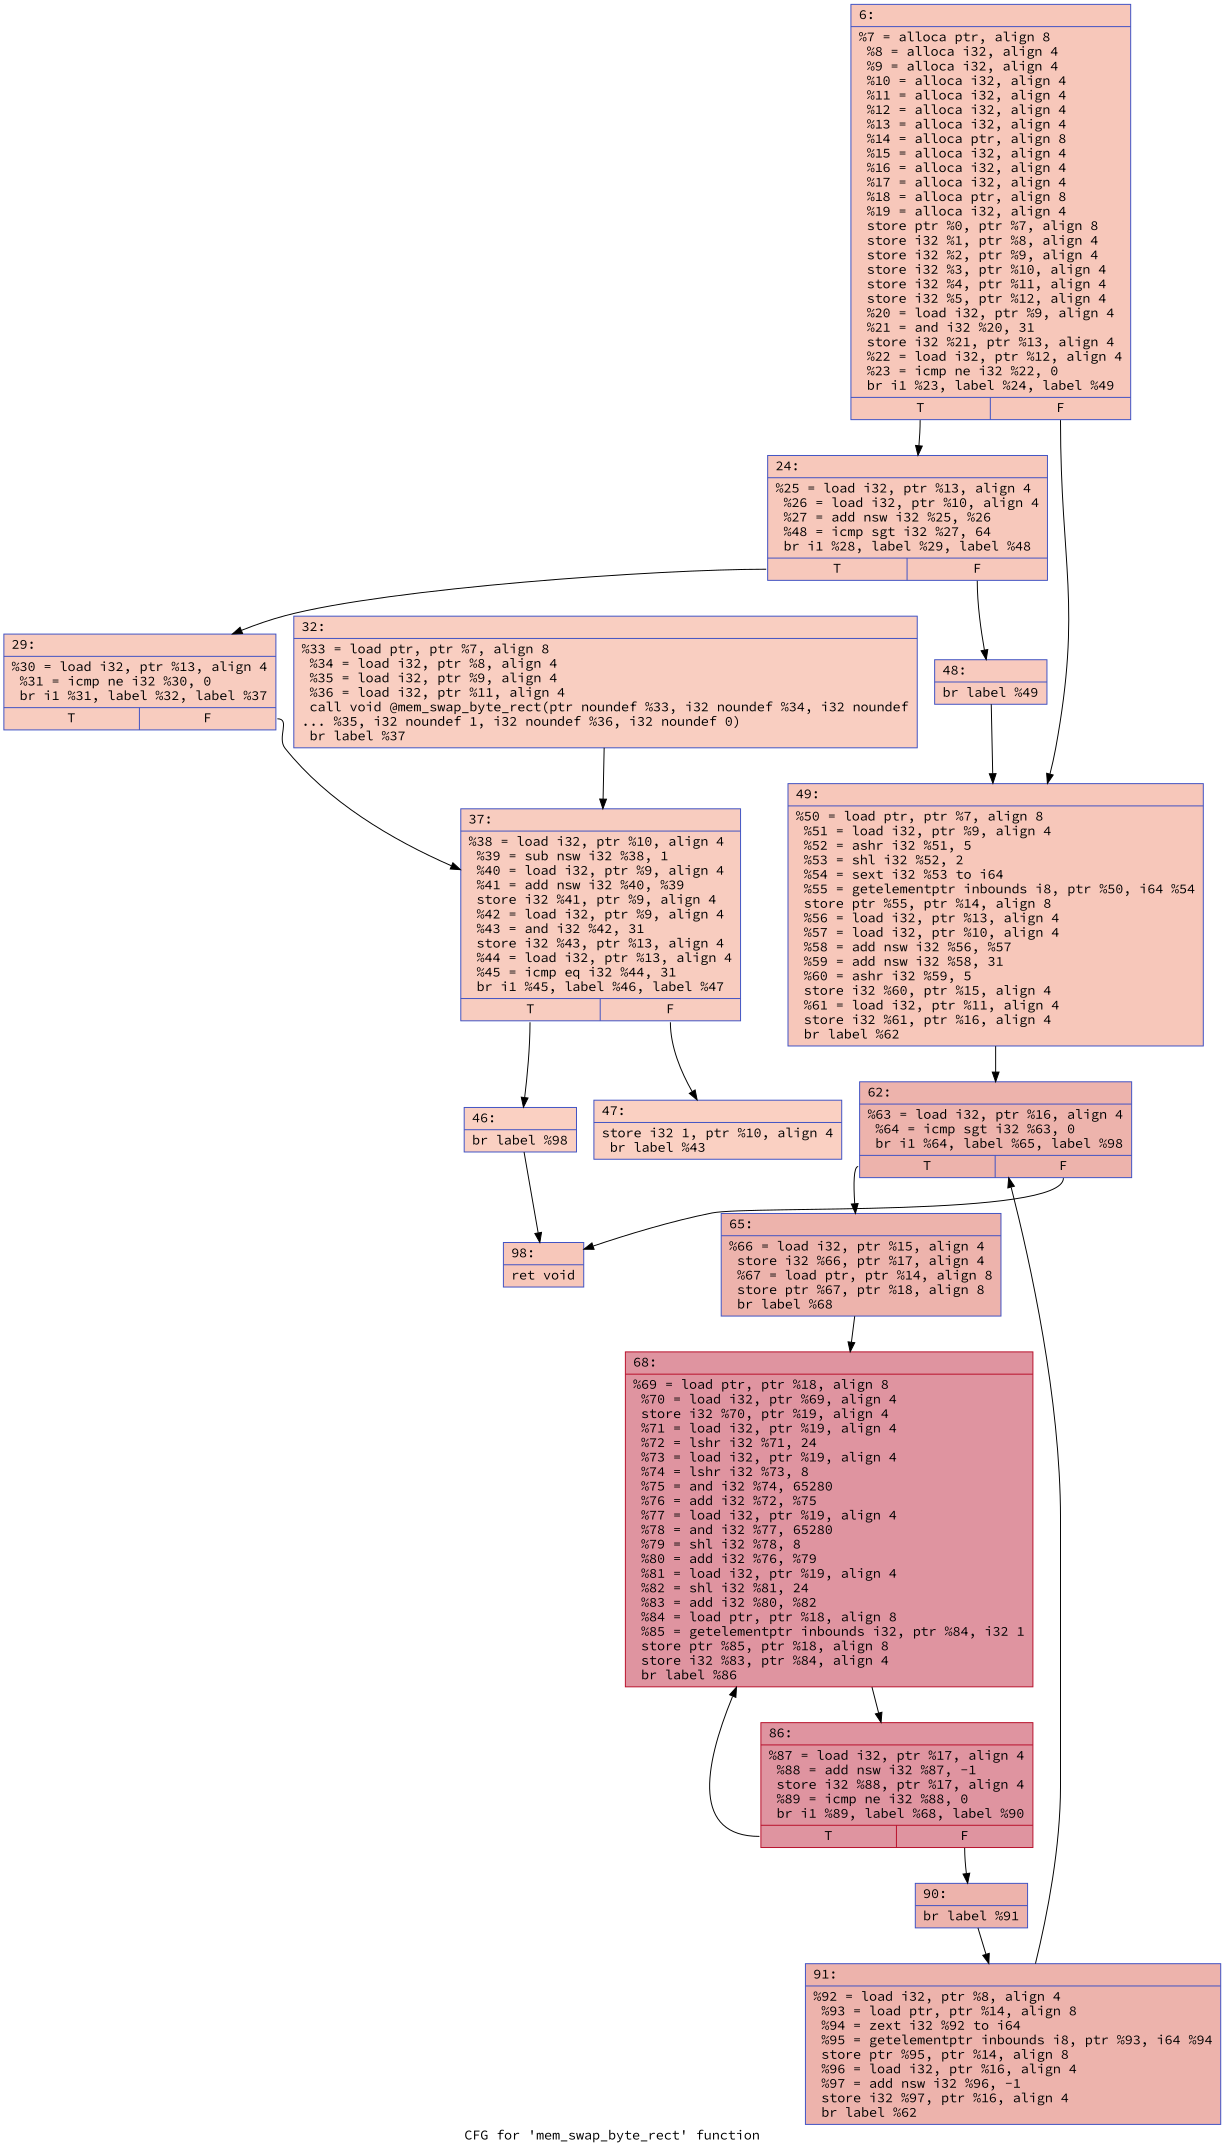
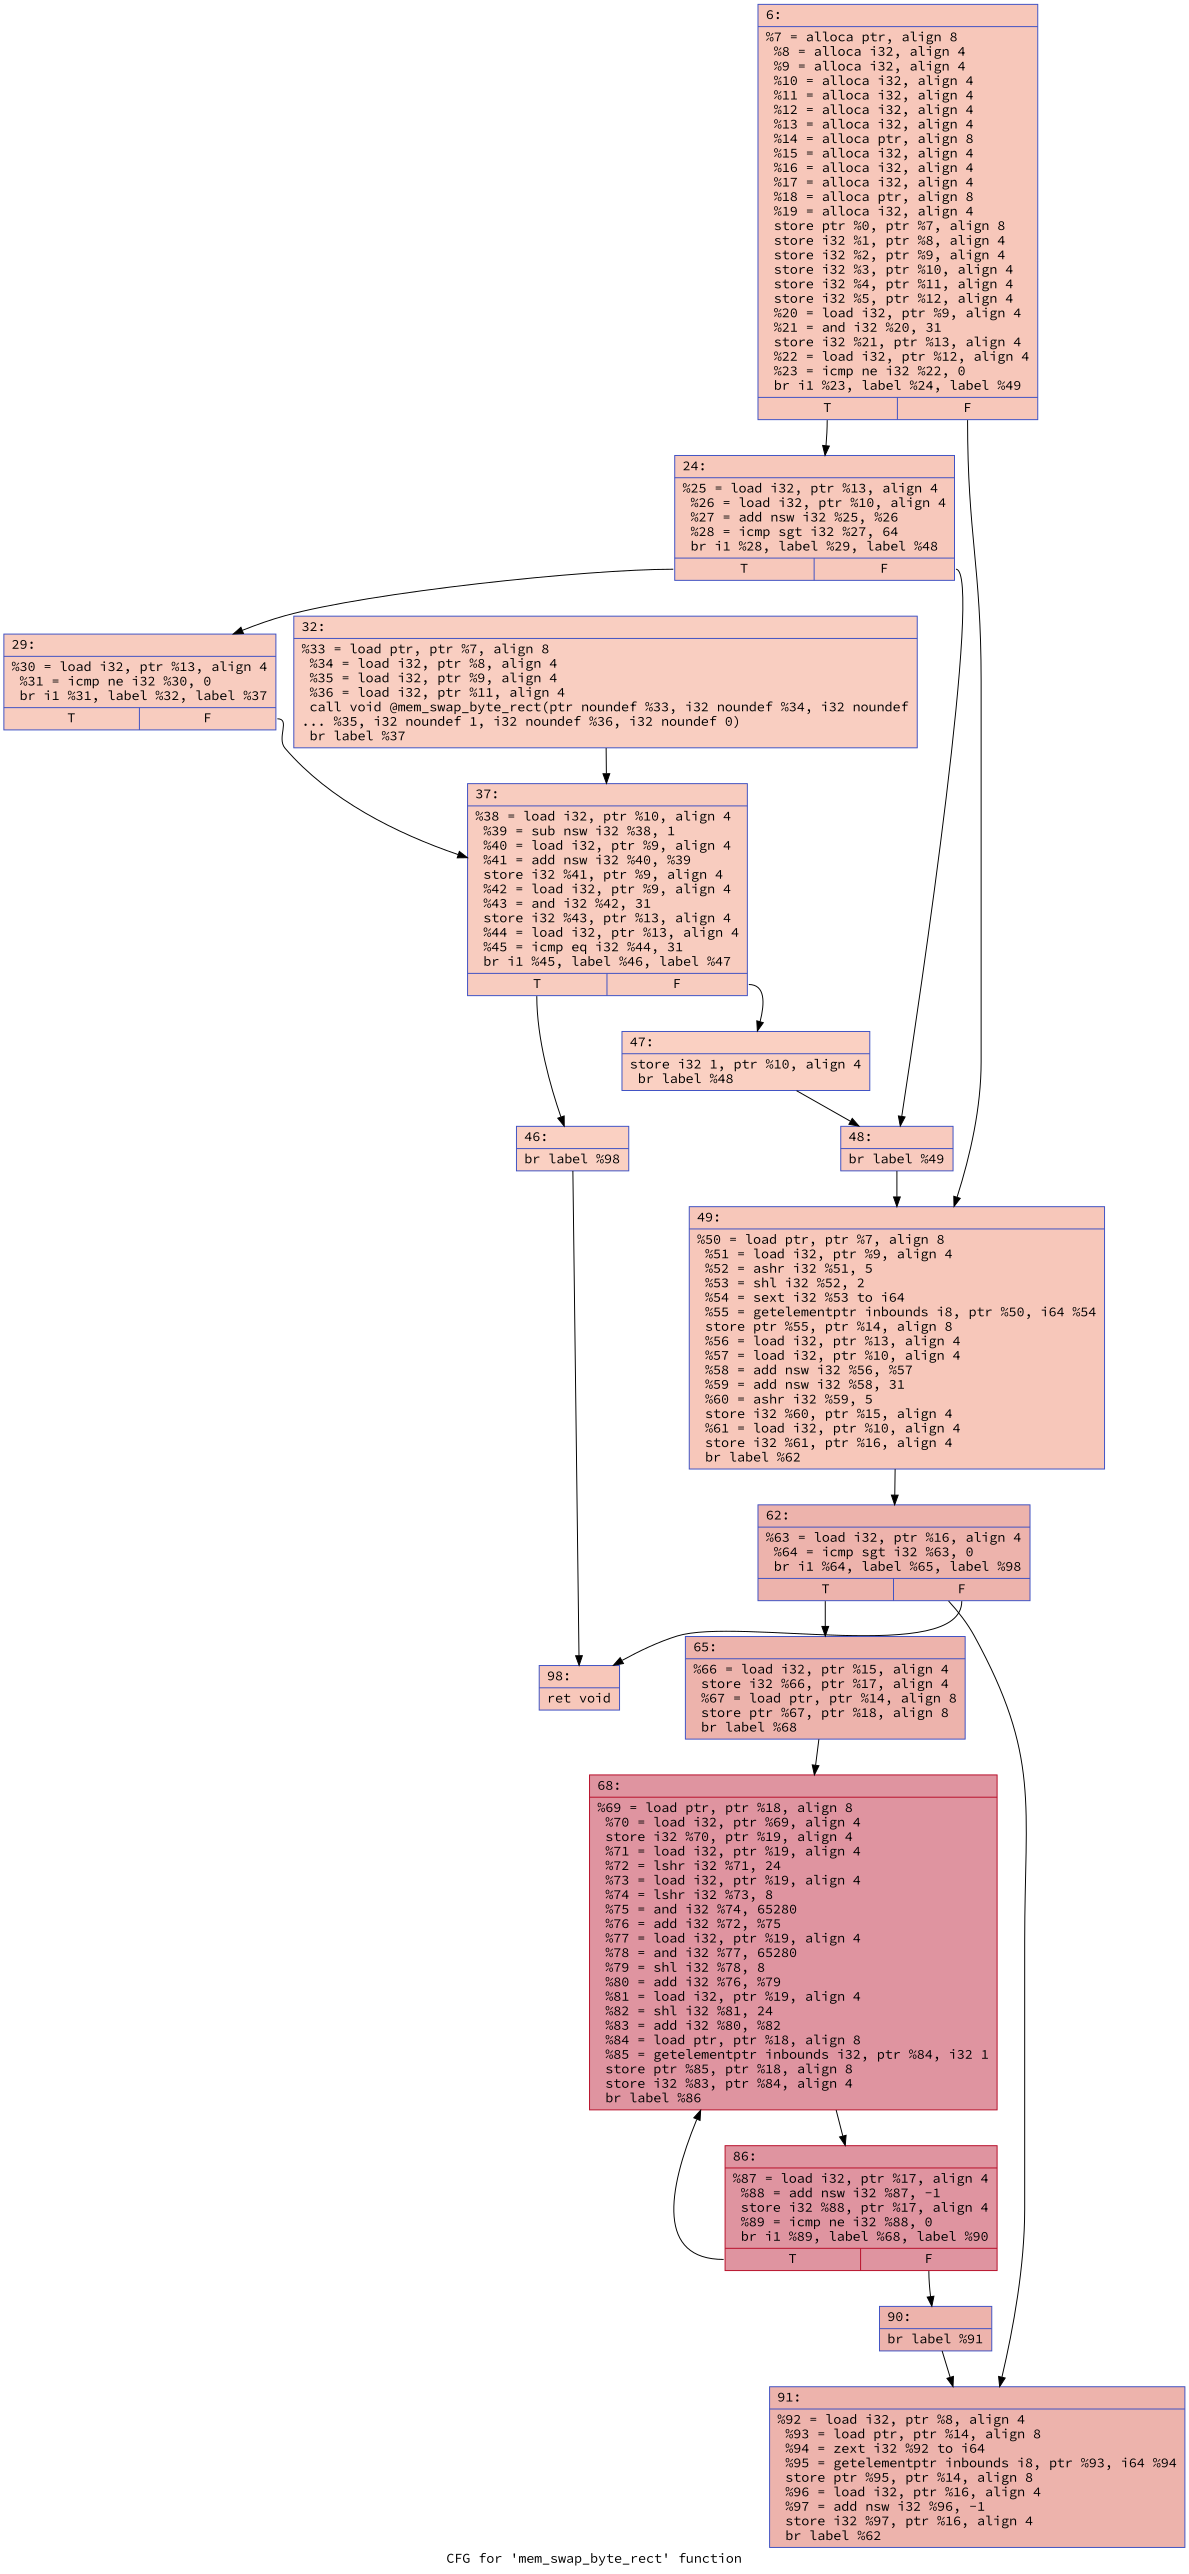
  digraph {
    fontname="Source Code Pro"
    label="CFG for 'mem_swap_byte_rect' function"
    node [color="#3d50c3ff" fillcolor="#d6524470" fontname="Source Code Pro" shape=record style=filled]
    edge [fontname="Source Code Pro"]
    n1 [fillcolor="#ec7f6370" label="{6:\l|  %7 = alloca ptr, align 8\l  %8 = alloca i32, align 4\l  %9 = alloca i32, align 4\l  %10 = alloca i32, align 4\l  %11 = alloca i32, align 4\l  %12 = alloca i32, align 4\l  %13 = alloca i32, align 4\l  %14 = alloca ptr, align 8\l  %15 = alloca i32, align 4\l  %16 = alloca i32, align 4\l  %17 = alloca i32, align 4\l  %18 = alloca ptr, align 8\l  %19 = alloca i32, align 4\l  store ptr %0, ptr %7, align 8\l  store i32 %1, ptr %8, align 4\l  store i32 %2, ptr %9, align 4\l  store i32 %3, ptr %10, align 4\l  store i32 %4, ptr %11, align 4\l  store i32 %5, ptr %12, align 4\l  %20 = load i32, ptr %9, align 4\l  %21 = and i32 %20, 31\l  store i32 %21, ptr %13, align 4\l  %22 = load i32, ptr %12, align 4\l  %23 = icmp ne i32 %22, 0\l  br i1 %23, label %24, label %49\l|{<s0>T|<s1>F}}"]
-   n2 [fillcolor="#ed836670" label="{24:\l|  %25 = load i32, ptr %13, align 4\l  %26 = load i32, ptr %10, align 4\l  %27 = add nsw i32 %25, %26\l  %48 = icmp sgt i32 %27, 64\l  br i1 %28, label %29, label %48\l|{<s0>T|<s1>F}}"]
-   n3 [fillcolor="#ec7f6370" label="{49:\l|  %50 = load ptr, ptr %7, align 8\l  %51 = load i32, ptr %9, align 4\l  %52 = ashr i32 %51, 5\l  %53 = shl i32 %52, 2\l  %54 = sext i32 %53 to i64\l  %55 = getelementptr inbounds i8, ptr %50, i64 %54\l  store ptr %55, ptr %14, align 8\l  %56 = load i32, ptr %13, align 4\l  %57 = load i32, ptr %10, align 4\l  %58 = add nsw i32 %56, %57\l  %59 = add nsw i32 %58, 31\l  %60 = ashr i32 %59, 5\l  store i32 %60, ptr %15, align 4\l  %61 = load i32, ptr %11, align 4\l  store i32 %61, ptr %16, align 4\l  br label %62\l}"]
+   n2 [fillcolor="#ed836670" label="{24:\l|  %25 = load i32, ptr %13, align 4\l  %26 = load i32, ptr %10, align 4\l  %27 = add nsw i32 %25, %26\l  %28 = icmp sgt i32 %27, 64\l  br i1 %28, label %29, label %48\l|{<s0>T|<s1>F}}"]
+   n3 [fillcolor="#ec7f6370" label="{49:\l|  %50 = load ptr, ptr %7, align 8\l  %51 = load i32, ptr %9, align 4\l  %52 = ashr i32 %51, 5\l  %53 = shl i32 %52, 2\l  %54 = sext i32 %53 to i64\l  %55 = getelementptr inbounds i8, ptr %50, i64 %54\l  store ptr %55, ptr %14, align 8\l  %56 = load i32, ptr %13, align 4\l  %57 = load i32, ptr %10, align 4\l  %58 = add nsw i32 %56, %57\l  %59 = add nsw i32 %58, 31\l  %60 = ashr i32 %59, 5\l  store i32 %60, ptr %15, align 4\l  %61 = load i32, ptr %10, align 4\l  store i32 %61, ptr %16, align 4\l  br label %62\l}"]
    n4 [fillcolor="#f08b6e70" label="{29:\l|  %30 = load i32, ptr %13, align 4\l  %31 = icmp ne i32 %30, 0\l  br i1 %31, label %32, label %37\l|{<s0>T|<s1>F}}"]
    n5 [fillcolor="#ef886b70" label="{48:\l|  br label %49\l}"]
    n6 [label="{62:\l|  %63 = load i32, ptr %16, align 4\l  %64 = icmp sgt i32 %63, 0\l  br i1 %64, label %65, label %98\l|{<s0>T|<s1>F}}"]
    n7 [fillcolor="#f08b6e70" label="{37:\l|  %38 = load i32, ptr %10, align 4\l  %39 = sub nsw i32 %38, 1\l  %40 = load i32, ptr %9, align 4\l  %41 = add nsw i32 %40, %39\l  store i32 %41, ptr %9, align 4\l  %42 = load i32, ptr %9, align 4\l  %43 = and i32 %42, 31\l  store i32 %43, ptr %13, align 4\l  %44 = load i32, ptr %13, align 4\l  %45 = icmp eq i32 %44, 31\l  br i1 %45, label %46, label %47\l|{<s0>T|<s1>F}}"]
    n8 [fillcolor="#ec7f6370" label="{98:\l|  ret void\l}"]
    n9 [label="{65:\l|  %66 = load i32, ptr %15, align 4\l  store i32 %66, ptr %17, align 4\l  %67 = load ptr, ptr %14, align 8\l  store ptr %67, ptr %18, align 8\l  br label %68\l}"]
    n10 [fillcolor="#f2907270" label="{32:\l|  %33 = load ptr, ptr %7, align 8\l  %34 = load i32, ptr %8, align 4\l  %35 = load i32, ptr %9, align 4\l  %36 = load i32, ptr %11, align 4\l  call void @mem_swap_byte_rect(ptr noundef %33, i32 noundef %34, i32 noundef\l... %35, i32 noundef 1, i32 noundef %36, i32 noundef 0)\l  br label %37\l}"]
    n11 [fillcolor="#f3947570" label="{46:\l|  br label %98\l}"]
-   n12 [fillcolor="#f3947570" label="{47:\l|  store i32 1, ptr %10, align 4\l  br label %43\l}"]
+   n12 [fillcolor="#f3947570" label="{47:\l|  store i32 1, ptr %10, align 4\l  br label %48\l}"]
    n13 [color="#b70d28ff" fillcolor="#b70d2870" label="{68:\l|  %69 = load ptr, ptr %18, align 8\l  %70 = load i32, ptr %69, align 4\l  store i32 %70, ptr %19, align 4\l  %71 = load i32, ptr %19, align 4\l  %72 = lshr i32 %71, 24\l  %73 = load i32, ptr %19, align 4\l  %74 = lshr i32 %73, 8\l  %75 = and i32 %74, 65280\l  %76 = add i32 %72, %75\l  %77 = load i32, ptr %19, align 4\l  %78 = and i32 %77, 65280\l  %79 = shl i32 %78, 8\l  %80 = add i32 %76, %79\l  %81 = load i32, ptr %19, align 4\l  %82 = shl i32 %81, 24\l  %83 = add i32 %80, %82\l  %84 = load ptr, ptr %18, align 8\l  %85 = getelementptr inbounds i32, ptr %84, i32 1\l  store ptr %85, ptr %18, align 8\l  store i32 %83, ptr %84, align 4\l  br label %86\l}"]
    n14 [color="#b70d28ff" fillcolor="#b70d2870" label="{86:\l|  %87 = load i32, ptr %17, align 4\l  %88 = add nsw i32 %87, -1\l  store i32 %88, ptr %17, align 4\l  %89 = icmp ne i32 %88, 0\l  br i1 %89, label %68, label %90\l|{<s0>T|<s1>F}}"]
    n15 [label="{90:\l|  br label %91\l}"]
    n16 [label="{91:\l|  %92 = load i32, ptr %8, align 4\l  %93 = load ptr, ptr %14, align 8\l  %94 = zext i32 %92 to i64\l  %95 = getelementptr inbounds i8, ptr %93, i64 %94\l  store ptr %95, ptr %14, align 8\l  %96 = load i32, ptr %16, align 4\l  %97 = add nsw i32 %96, -1\l  store i32 %97, ptr %16, align 4\l  br label %62\l}"]
    n1 -> n2 [tailport=s0]
    n1 -> n3 [tailport=s1]
    n2 -> n4 [tailport=s0]
    n2 -> n5 [tailport=s1]
    n3 -> n6
    n4 -> n7 [tailport=s1]
    n5 -> n3
    n6 -> n8 [tailport=s1]
    n6 -> n9 [tailport=s0]
    n7 -> n11 [tailport=s0]
    n7 -> n12 [tailport=s1]
    n9 -> n13
    n10 -> n7
    n11 -> n8
+   n12 -> n5
    n13 -> n14
    n14 -> n13 [tailport=s0]
    n14 -> n15 [tailport=s1]
    n15 -> n16
-   n16 -> n6
+   n6 -> n16
  }
